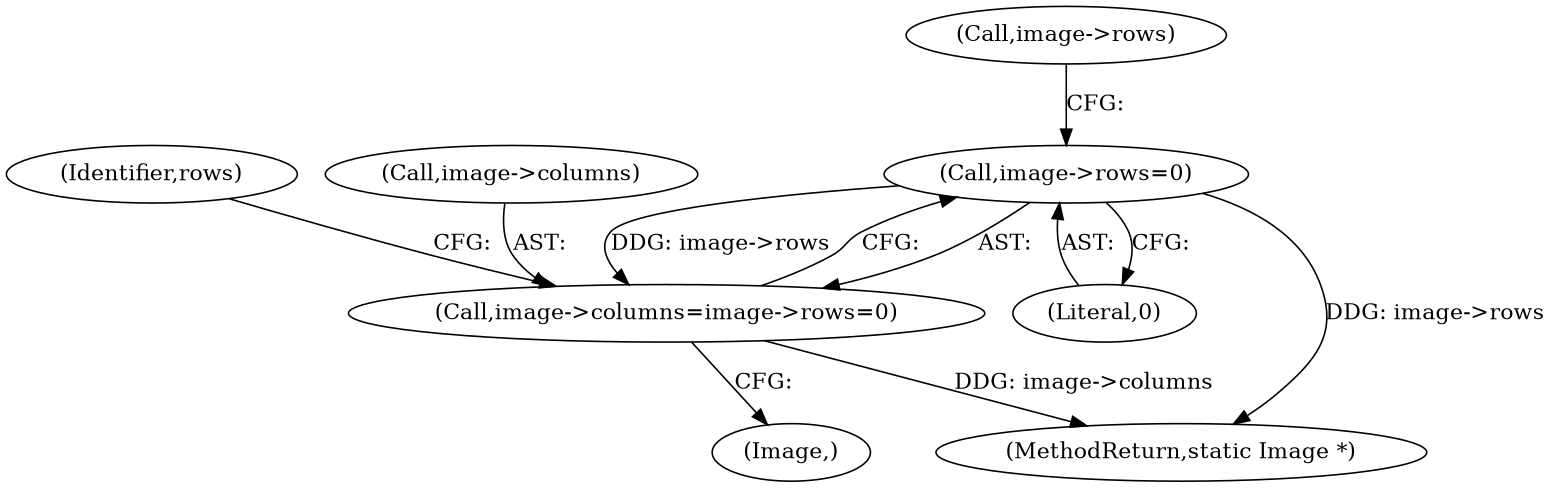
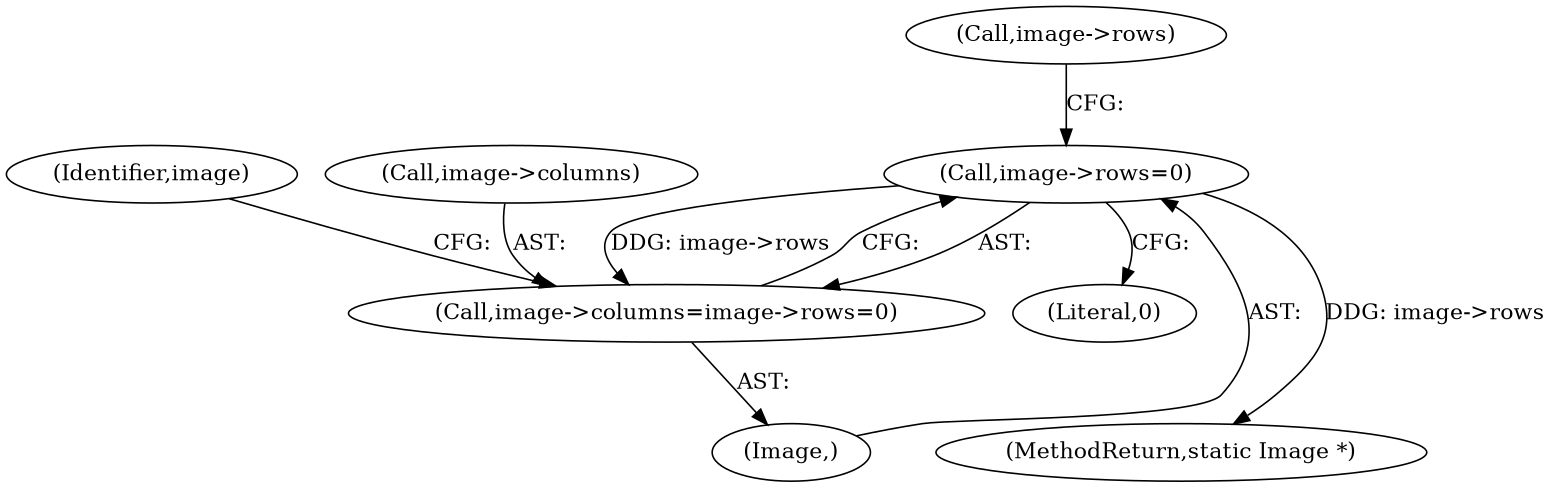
  digraph {
    n1 [label="(Call,image->rows=0)"]
    n2 [label="(Call,image->columns=image->rows=0)"]
    n3 [label="(MethodReturn,static Image *)"]
    n4 [label="(Literal,0)"]
    n5 [label="(Image,)"]
-   n6 [label="(Identifier,rows)"]
+   n6 [label="(Identifier,image)"]
    n7 [label="(Call,image->rows)"]
    n8 [label="(Call,image->columns)"]
    n1 -> n2 [label="AST: "]
    n1 -> n2 [label="DDG: image->rows"]
    n1 -> n3 [label="DDG: image->rows"]
    n1 -> n4 [label="CFG: "]
    n2 -> n1 [label="CFG: "]
-   n2 -> n3 [label="DDG: image->columns"]
-   n2 -> n5 [label="CFG: "]
-   n4 -> n1 [label="AST: "]
+   n2 -> n5 [label="AST: "]
+   n5 -> n1 [label="AST: "]
    n6 -> n2 [label="CFG: "]
    n7 -> n1 [label="CFG: "]
    n8 -> n2 [label="AST: "]
  }
